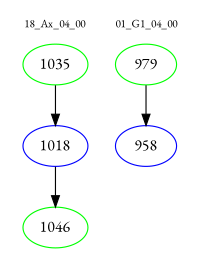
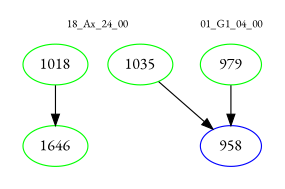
  digraph {
    fontname="EB Garamond"
    node [color=green fontname="EB Garamond"]
    edge [color=black fontname="EB Garamond"]
    n1 [label=1035]
-   n2 [color=blue label=1018]
-   n3 [label=1046]
+   n2 [label=1018]
+   n3 [label=1646]
    n4 [label=979]
    n5 [color=blue label=958]
    subgraph cluster_1 {
      color=white
      fontsize=10
-     label="18_Ax_04_00"
+     label="18_Ax_24_00"
      n1
      n2
      n3
    }
    subgraph cluster_2 {
      color=white
      fontsize=10
      label="01_G1_04_00"
      n4
      n5
    }
-   n1 -> n2
+   n1 -> n5
    n2 -> n3
    n4 -> n5
  }
